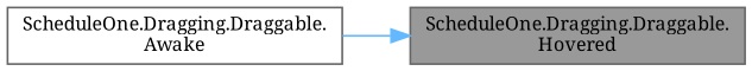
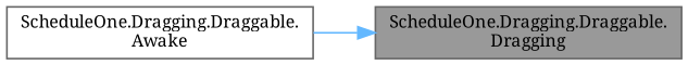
  digraph {
    rankdir=RL
    fontname="Noto Serif"
    node [fontname="Noto Serif" fontsize=10 shape=box style=filled]
-   n1 [color=gray40 fillcolor=grey60 fontcolor=black height=0.2 label="ScheduleOne.Dragging.Draggable.\lHovered" width=0.4]
+   n1 [color=gray40 fillcolor=grey60 fontcolor=black height=0.2 label="ScheduleOne.Dragging.Draggable.\lDragging" width=0.4]
    n2 [color=grey40 fillcolor=white height=0.2 label="ScheduleOne.Dragging.Draggable.\lAwake" width=0.4]
    n1 -> n2 [color=steelblue1 dir=back fontname="Noto Serif" fontsize=10 labelfontname=Helvetica labelfontsize=10 style=solid]
  }
